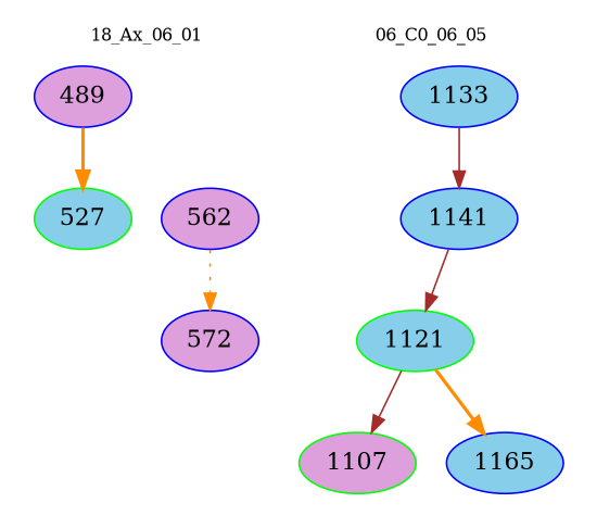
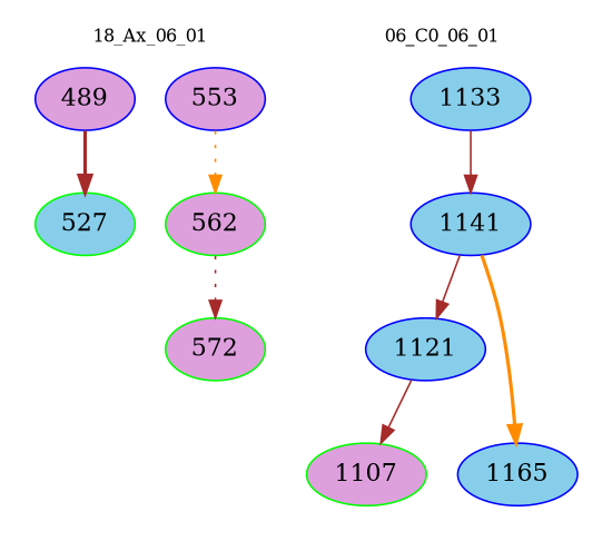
  digraph {
    node [color=blue fillcolor=plum style=filled]
    edge [color=darkorange style=solid]
+   n1 [label=553]
    n2 [label=489]
-   n3 [label=562]
+   n3 [color=green label=562]
    n4 [color=green fillcolor=skyblue label=527]
-   n5 [label=572]
+   n5 [color=green label=572]
    n6 [fillcolor=skyblue label=1133]
-   n7 [color=green fillcolor=skyblue label=1121]
+   n7 [fillcolor=skyblue label=1121]
    n8 [fillcolor=skyblue label=1141]
    n9 [color=green label=1107]
    n10 [fillcolor=skyblue label=1165]
    subgraph cluster_1 {
      color=white
      fontsize=10
      label="18_Ax_06_01"
+     n1
      n2
      n3
      n4
      n5
    }
    subgraph cluster_2 {
      color=white
      fontsize=10
-     label="06_C0_06_05"
+     label="06_C0_06_01"
      n6
      n7
      n8
      n9
      n10
    }
-   n2 -> n4 [style=bold]
-   n3 -> n5 [style=dotted]
+   n1 -> n3 [style=dotted]
+   n2 -> n4 [color=brown style=bold]
+   n3 -> n5 [color=brown style=dotted]
    n6 -> n8 [color=brown]
    n7 -> n9 [color=brown]
    n8 -> n7 [color=brown]
-   n7 -> n10 [style=bold]
+   n8 -> n10 [style=bold]
  }
